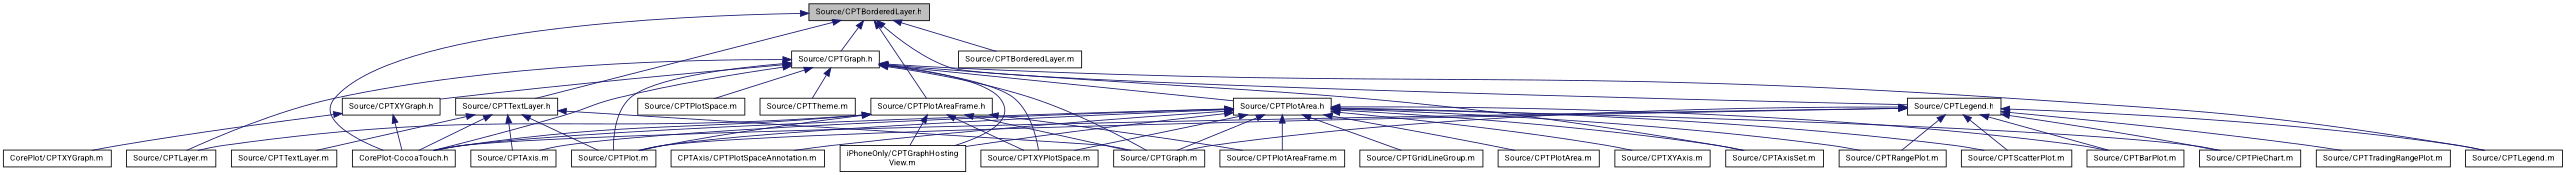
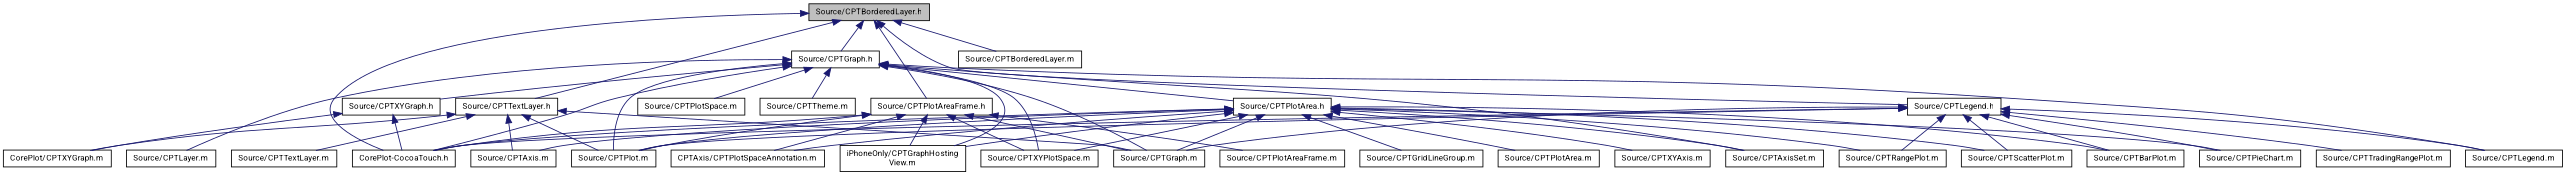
  digraph {
    fontname=Roboto
    node [color=black fontname=Roboto fontsize=10 shape=record]
    edge [color=midnightblue dir=back fontname=Roboto fontsize=10 labelfontname="Lucinda Grande" labelfontsize=10 style=solid]
    n1 [fillcolor=grey75 fontcolor=black height=0.2 label="Source/CPTBorderedLayer.h" style=filled width=0.4]
    n2 [height=0.2 label="CorePlot-CocoaTouch.h" width=0.4]
    n3 [height=0.2 label="Source/CPTGraph.h" width=0.4]
    n4 [height=0.2 label="Source/CPTBorderedLayer.m" width=0.4]
    n5 [height=0.2 label="Source/CPTLegend.h" width=0.4]
    n6 [height=0.2 label="Source/CPTPlotAreaFrame.h" width=0.4]
    n7 [height=0.2 label="Source/CPTTextLayer.h" width=0.4]
    n8 [height=0.2 label="Source/CPTPlotArea.h" width=0.4]
    n9 [height=0.2 label="Source/CPTAxisSet.m" width=0.4]
    n10 [height=0.2 label="Source/CPTGraph.m" width=0.4]
    n11 [height=0.2 label="Source/CPTPlot.m" width=0.4]
    n12 [height=0.2 label="Source/CPTXYPlotSpace.m" width=0.4]
    n13 [height=0.2 label="iPhoneOnly/CPTGraphHosting\lView.m" width=0.4]
    n14 [height=0.2 label="Source/CPTLayer.m" width=0.4]
    n15 [height=0.2 label="Source/CPTLegend.m" width=0.4]
    n16 [height=0.2 label="Source/CPTPlotSpace.m" width=0.4]
    n17 [height=0.2 label="Source/CPTTheme.m" width=0.4]
    n18 [height=0.2 label="Source/CPTXYGraph.h" width=0.4]
    n19 [height=0.2 label="Source/CPTBarPlot.m" width=0.4]
    n20 [height=0.2 label="Source/CPTPieChart.m" width=0.4]
    n21 [height=0.2 label="Source/CPTRangePlot.m" width=0.4]
    n22 [height=0.2 label="Source/CPTScatterPlot.m" width=0.4]
    n23 [height=0.2 label="Source/CPTTradingRangePlot.m" width=0.4]
    n24 [height=0.2 label="Source/CPTPlotAreaFrame.m" width=0.4]
    n25 [height=0.2 label="CPTAxis/CPTPlotSpaceAnnotation.m" width=0.4]
    n26 [height=0.2 label="Source/CPTAxis.m" width=0.4]
    n27 [height=0.2 label="Source/CPTTextLayer.m" width=0.4]
    n28 [height=0.2 label="Source/CPTGridLineGroup.m" width=0.4]
    n29 [height=0.2 label="Source/CPTPlotArea.m" width=0.4]
    n30 [height=0.2 label="Source/CPTXYAxis.m" width=0.4]
    n31 [height=0.2 label="CorePlot/CPTXYGraph.m" width=0.4]
    n1 -> n2
    n1 -> n3
    n1 -> n4
    n1 -> n5
    n1 -> n6
    n1 -> n7
    n3 -> n2
    n3 -> n8
    n3 -> n9
    n3 -> n10
    n3 -> n11
    n3 -> n12
    n3 -> n13
    n3 -> n14
    n3 -> n15
    n3 -> n16
    n3 -> n17
    n3 -> n18
    n5 -> n2
    n5 -> n10
    n5 -> n11
    n5 -> n15
    n5 -> n19
    n5 -> n20
    n5 -> n21
    n5 -> n22
    n5 -> n23
    n6 -> n2
    n6 -> n10
    n6 -> n11
    n6 -> n12
    n6 -> n13
    n6 -> n24
-   n6 -> n14
-   n7 -> n2
+   n6 -> n25
+   n7 -> n31
    n7 -> n10
    n7 -> n11
    n7 -> n26
    n7 -> n27
    n8 -> n2
    n8 -> n9
    n8 -> n10
    n8 -> n11
    n8 -> n12
    n8 -> n13
    n8 -> n19
    n8 -> n20
    n8 -> n21
    n8 -> n22
-   n8 -> n24
    n8 -> n25
    n8 -> n26
    n8 -> n28
    n8 -> n29
    n8 -> n30
    n18 -> n2
    n18 -> n31
  }
